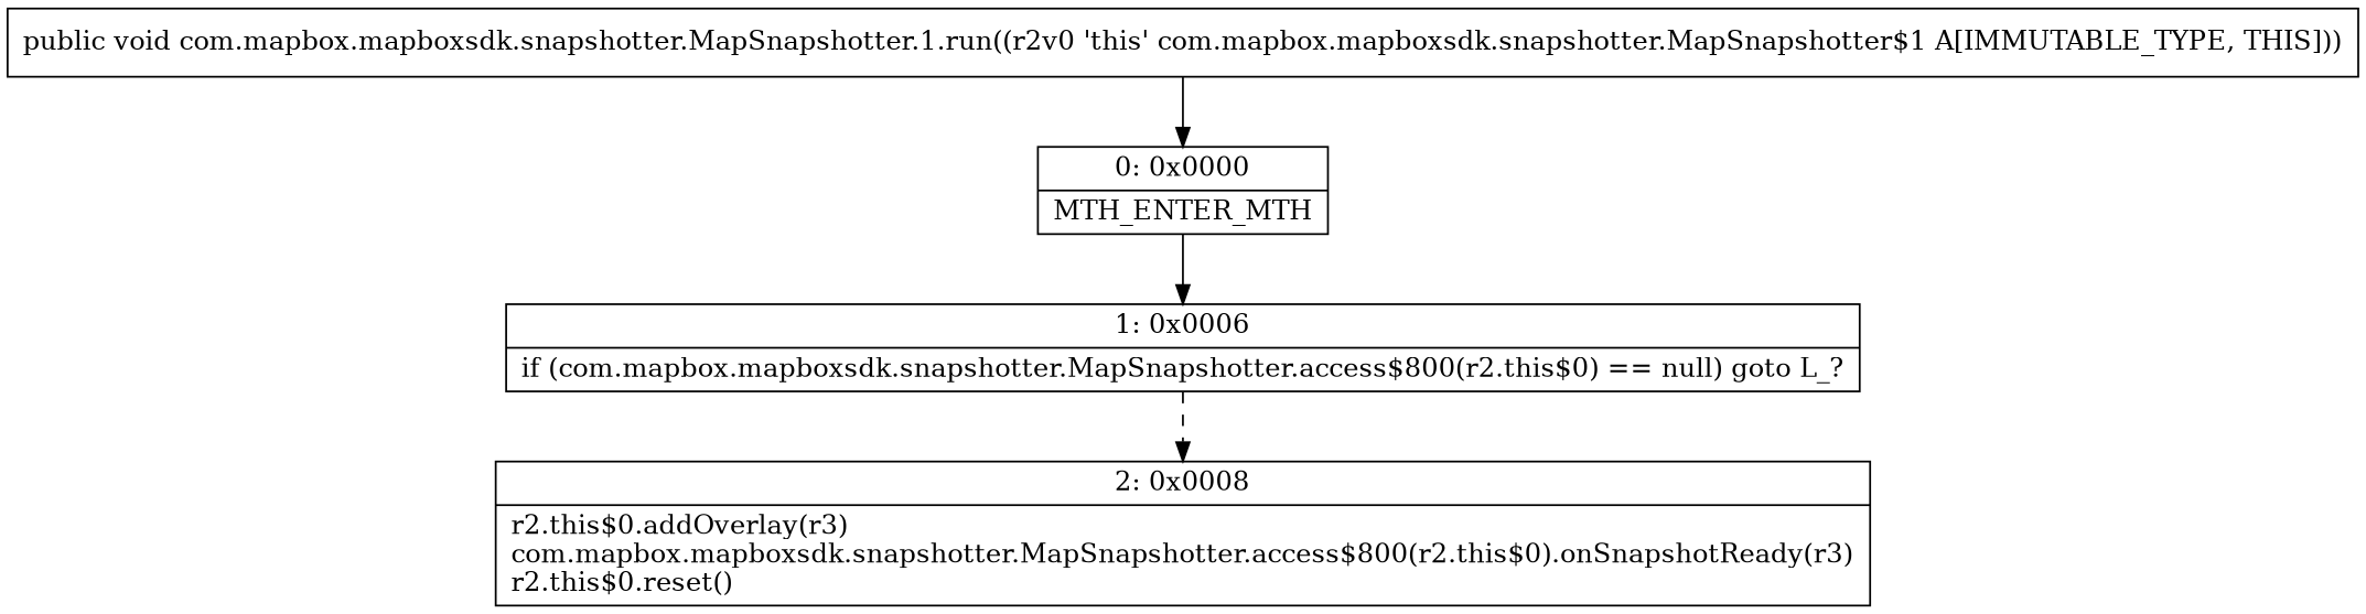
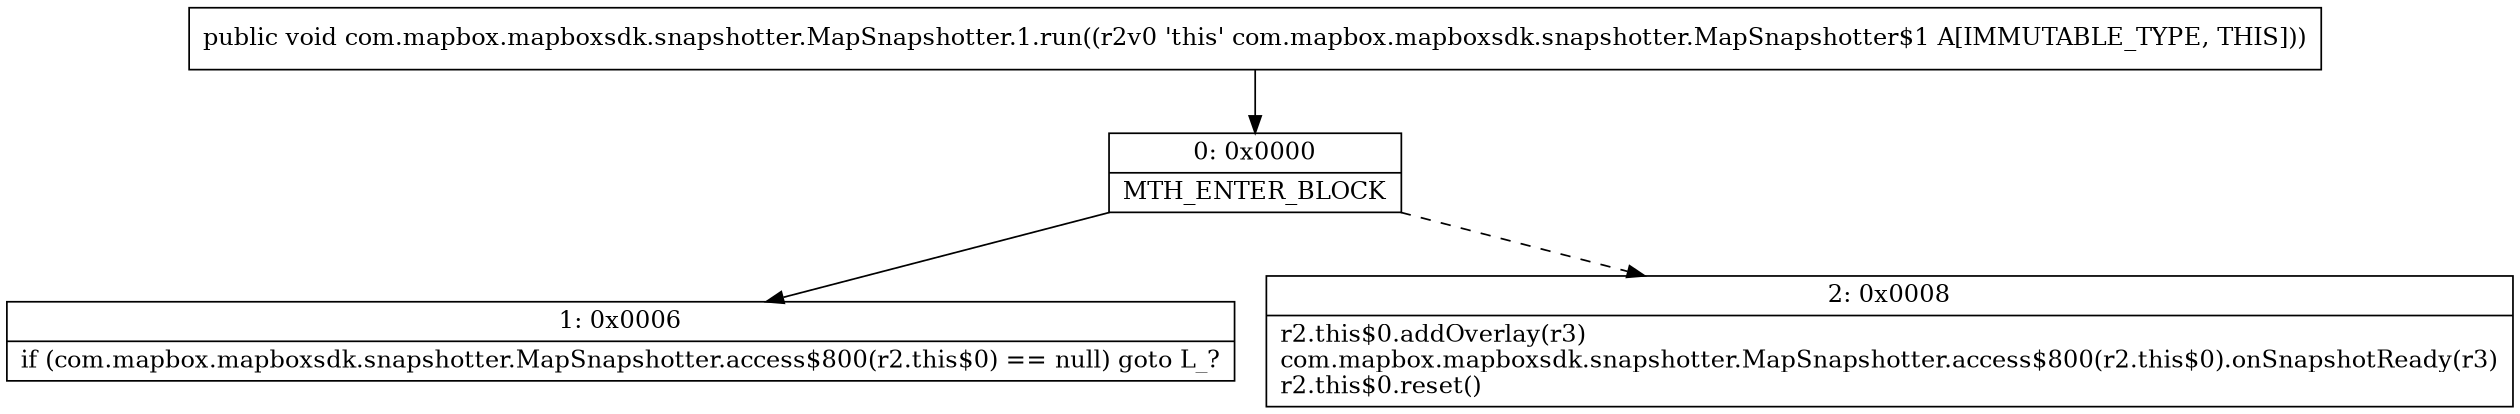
  digraph {
    node [shape=record]
-   n1 [label="{0\:\ 0x0000|MTH_ENTER_MTH\l}"]
+   n1 [label="{0\:\ 0x0000|MTH_ENTER_BLOCK\l}"]
    n2 [label="{1\:\ 0x0006|if (com.mapbox.mapboxsdk.snapshotter.MapSnapshotter.access$800(r2.this$0) == null) goto L_?\l}"]
    n3 [label="{2\:\ 0x0008|r2.this$0.addOverlay(r3)\lcom.mapbox.mapboxsdk.snapshotter.MapSnapshotter.access$800(r2.this$0).onSnapshotReady(r3)\lr2.this$0.reset()\l}"]
    n4 [label="{public void com.mapbox.mapboxsdk.snapshotter.MapSnapshotter.1.run((r2v0 'this' com.mapbox.mapboxsdk.snapshotter.MapSnapshotter$1 A[IMMUTABLE_TYPE, THIS])) }"]
    n1 -> n2
-   n2 -> n3 [style=dashed]
+   n1 -> n3 [style=dashed]
    n4 -> n1
  }
